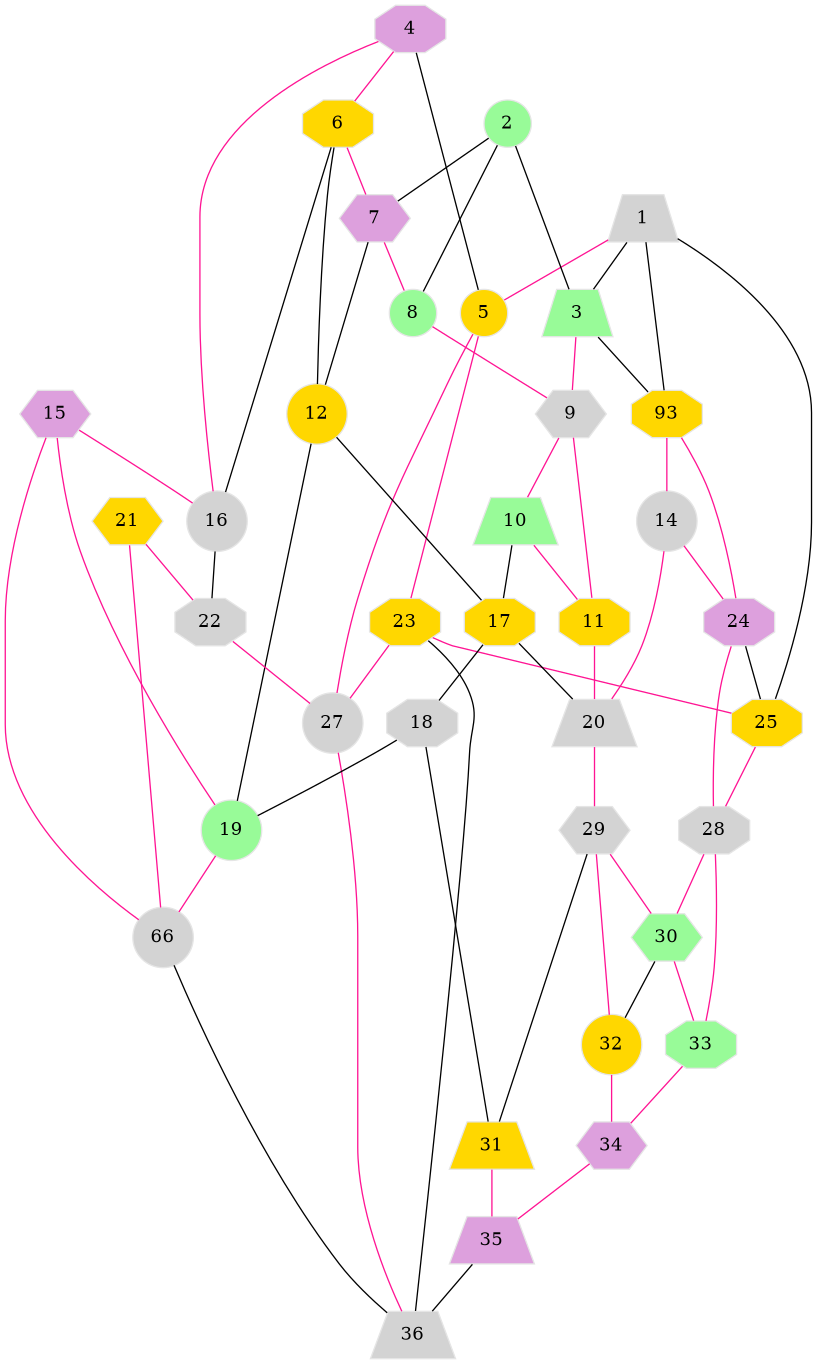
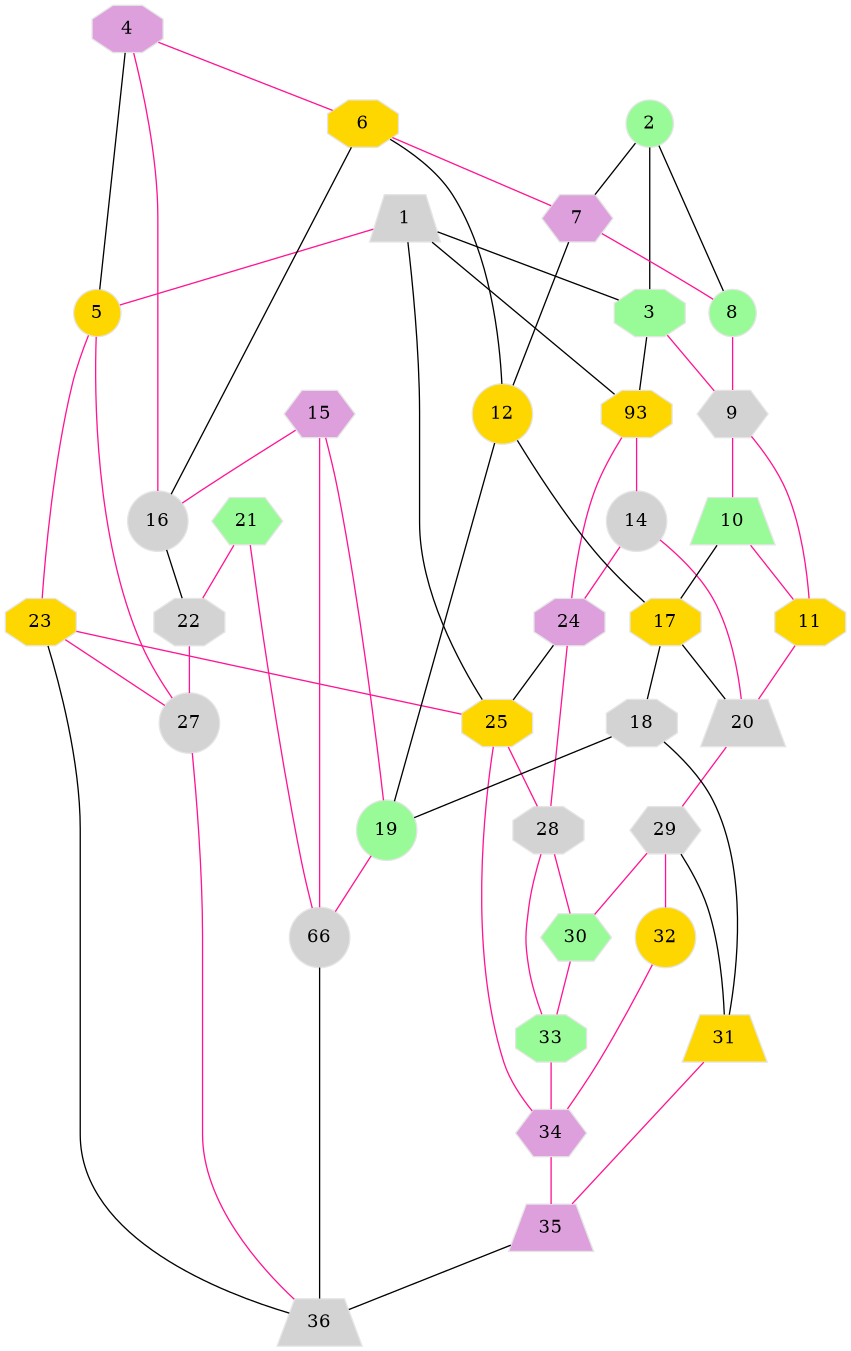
  graph {
    node [color=gray90 fillcolor=lightgrey shape=octagon style=filled]
    edge [color=deeppink weight=1.0]
    1 [shape=trapezium]
-   3 [fillcolor=palegreen shape=trapezium]
+   3 [fillcolor=palegreen]
    5 [fillcolor=gold shape=circle]
    n4 [fillcolor=gold label=93]
    25 [fillcolor=gold]
    9 [shape=hexagon]
    23 [fillcolor=gold]
    27 [shape=circle]
    14 [shape=circle]
    24 [fillcolor=plum]
    28
    34 [fillcolor=plum shape=hexagon]
    2 [fillcolor=palegreen shape=circle]
    7 [fillcolor=plum shape=hexagon]
    8 [fillcolor=palegreen shape=circle]
    12 [fillcolor=gold shape=circle]
    10 [fillcolor=palegreen shape=trapezium]
    11 [fillcolor=gold]
    4 [fillcolor=plum]
    6 [fillcolor=gold]
    16 [shape=circle]
    22
    36 [shape=trapezium]
    17 [fillcolor=gold]
    19 [fillcolor=palegreen shape=circle]
    20 [shape=trapezium]
    18
    29 [shape=hexagon]
    n29 [label=66 shape=circle]
    15 [fillcolor=plum shape=hexagon]
    31 [fillcolor=gold shape=trapezium]
    35 [fillcolor=plum shape=trapezium]
    30 [fillcolor=palegreen shape=hexagon]
    32 [fillcolor=gold shape=circle]
-   21 [fillcolor=gold shape=hexagon]
+   21 [fillcolor=palegreen shape=hexagon]
    33 [fillcolor=palegreen]
    1 -- 3 [color=black]
    1 -- 5
    1 -- n4 [color=black]
    1 -- 25 [color=black]
    3 -- n4 [color=black]
    3 -- 9
    5 -- 23
    5 -- 27
    n4 -- 14 [weight=2.0]
    n4 -- 24
    25 -- 28
+   25 -- 34
    9 -- 10
    9 -- 11 [weight=2.0]
    23 -- 25
    23 -- 27
    23 -- 36 [color=black]
    27 -- 36
    14 -- 24
    14 -- 20
    24 -- 25 [color=black]
    24 -- 28
    28 -- 30
    28 -- 33
    34 -- 35
    2 -- 3 [color=black]
    2 -- 7 [color=black]
    2 -- 8 [color=black]
    7 -- 8
    7 -- 12 [color=black]
    8 -- 9 [weight=2.0]
    12 -- 17 [color=black]
    12 -- 19 [color=black]
    10 -- 11
    10 -- 17 [color=black]
    11 -- 20
    4 -- 5 [color=black weight=2.0]
    4 -- 6
    4 -- 16
    6 -- 7
    6 -- 12 [color=black]
    6 -- 16 [color=black]
    16 -- 22 [color=black]
    22 -- 27 [weight=2.0]
    17 -- 20 [color=black]
    17 -- 18 [color=black]
    19 -- n29
    20 -- 29
    18 -- 19 [color=black]
    18 -- 31 [color=black]
    29 -- 31 [color=black]
    29 -- 30
    29 -- 32 [weight=2.0]
    n29 -- 36 [color=black]
    15 -- 16
    15 -- 19
    15 -- n29
    31 -- 35 [weight=2.0]
    35 -- 36 [color=black weight=2.0]
-   30 -- 32 [color=black]
    30 -- 33
    32 -- 34
    21 -- 22 [weight=2.0]
    21 -- n29
    33 -- 34
  }
